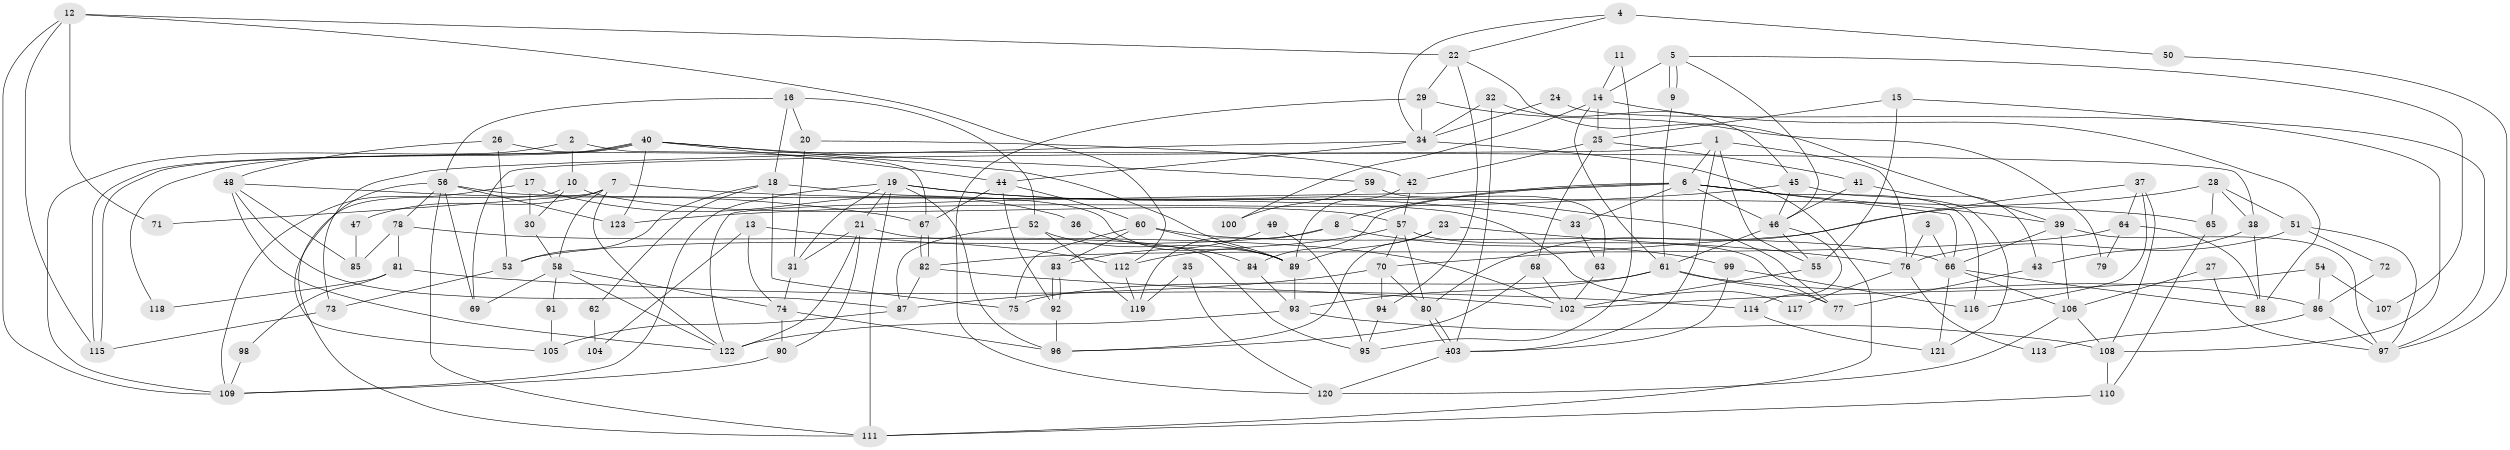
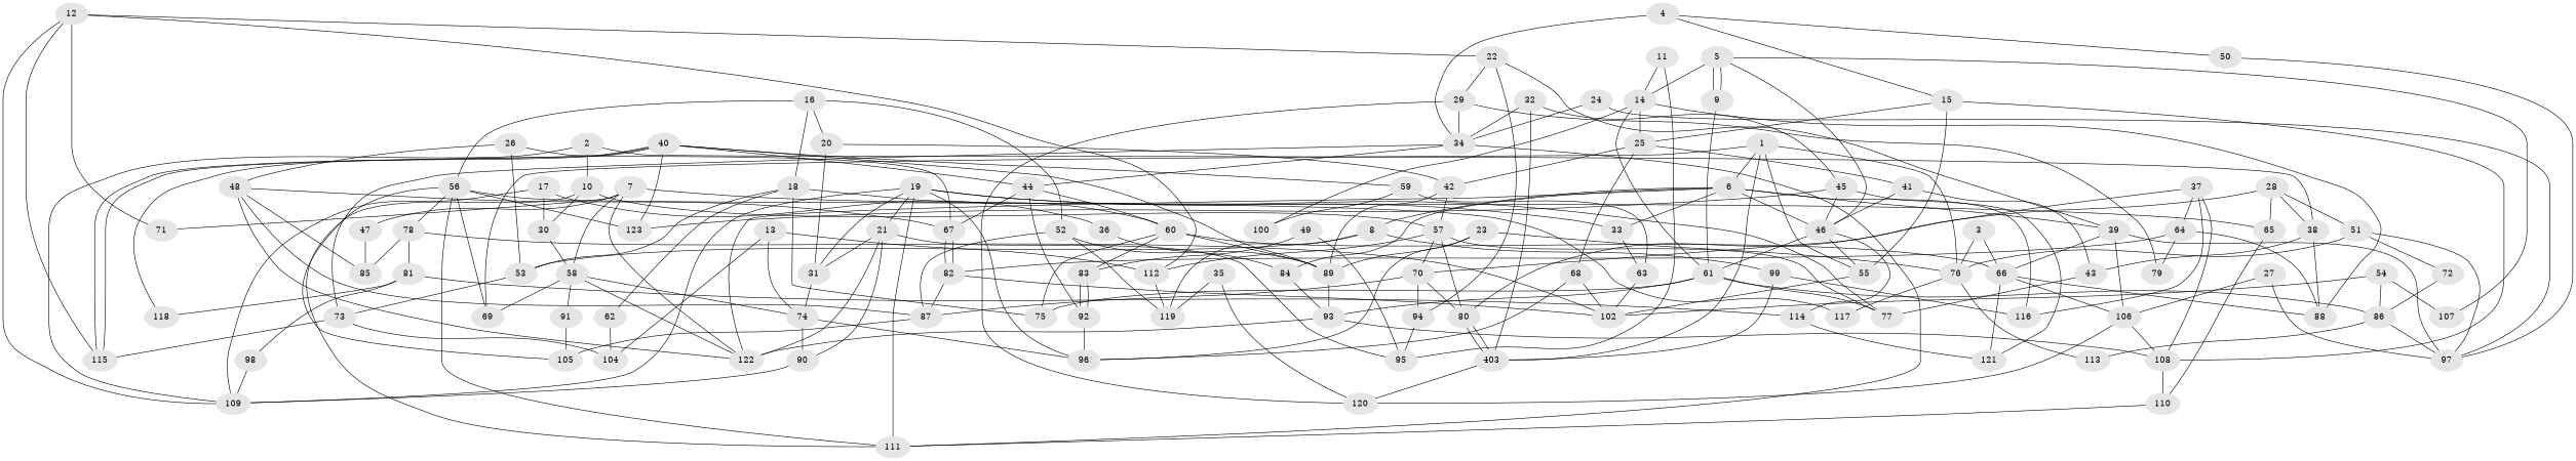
  graph {
    node [color=gray90 style=filled]
    1
    6
    55
    69
    76
    n6 [label=403]
    66
    46
    8
    33
    39
    84
    116
    122
    102
    117
    113
    120
    2
    10
    38
    109
    30
    57
    111
    88
    43
    3
    106
    121
    4
    22
    34
    50
    29
    94
    44
    73
    97
    5
    9
    14
    107
    61
    25
    100
    114
    53
    99
    119
    63
    93
    7
    47
    58
    65
    71
    85
    74
    91
    110
    75
    77
    86
    112
    70
    80
    11
    95
    12
    115
    13
    104
    96
    90
    42
    41
    68
    15
    108
    16
    18
    20
    52
    56
    60
    62
    31
    89
    87
    123
    78
    105
    17
    36
    83
    19
    21
    79
    23
    24
    26
    48
    67
    82
    27
    28
    51
    72
    32
    45
    92
    35
    37
    64
    40
    59
    118
    49
    54
    81
    98
    1 -- 6
    1 -- 55
    1 -- 69
    1 -- 76
    1 -- n6
-   6 -- 66
    6 -- 46
    6 -- 8
    6 -- 33
    6 -- 39
    6 -- 84
    6 -- 116
    6 -- 122
    55 -- 102
    76 -- 117
    76 -- 113
    n6 -- 120
    66 -- 88
    66 -- 106
    66 -- 121
    46 -- 55
    46 -- 61
    46 -- 114
    8 -- 53
    8 -- 99
    8 -- 119
    33 -- 63
    39 -- 66
    39 -- 106
    39 -- 97
    84 -- 93
    2 -- 10
    2 -- 38
    2 -- 109
    10 -- 30
    10 -- 57
    10 -- 111
    38 -- 88
    38 -- 43
    30 -- 58
    57 -- 77
    57 -- 112
    57 -- 70
    57 -- 80
    43 -- 77
    3 -- 76
    3 -- 66
    106 -- 120
    106 -- 108
-   4 -- 22
+   4 -- 15
    4 -- 34
    4 -- 50
    22 -- 39
    22 -- 29
    22 -- 94
    34 -- 111
    34 -- 44
    34 -- 73
    50 -- 97
    29 -- 120
    29 -- 34
    29 -- 79
    94 -- 95
    44 -- 60
    44 -- 67
    44 -- 92
    73 -- 115
+   73 -- 104
    5 -- 46
    5 -- 9
    5 -- 9
    5 -- 14
    5 -- 107
    9 -- 61
    14 -- 88
    14 -- 61
    14 -- 25
    14 -- 100
    61 -- 93
    61 -- 75
    61 -- 77
    61 -- 86
    25 -- 42
    25 -- 41
    25 -- 68
    114 -- 121
    53 -- 73
    99 -- n6
    99 -- 116
    63 -- 102
    93 -- 122
    93 -- 108
    7 -- 122
    7 -- 47
    7 -- 58
    7 -- 65
    7 -- 71
    47 -- 85
    58 -- 69
    58 -- 122
    58 -- 74
    58 -- 91
    65 -- 110
    74 -- 96
    74 -- 90
    91 -- 105
    110 -- 111
    86 -- 113
    86 -- 97
    112 -- 119
    70 -- 94
    70 -- 80
    70 -- 87
    80 -- n6
    80 -- n6
    11 -- 14
    11 -- 95
    12 -- 109
    12 -- 22
    12 -- 71
    12 -- 112
    12 -- 115
    13 -- 74
    13 -- 112
    13 -- 104
    90 -- 109
    42 -- 57
    42 -- 89
    41 -- 46
    41 -- 43
    68 -- 102
    68 -- 96
    15 -- 55
    15 -- 25
    15 -- 108
    108 -- 110
    16 -- 18
    16 -- 20
    16 -- 52
    16 -- 56
    18 -- 53
    18 -- 75
-   18 -- 89
+   18 -- 60
    18 -- 62
    20 -- 42
    20 -- 31
    52 -- 119
    52 -- 89
    52 -- 87
    56 -- 69
    56 -- 117
    56 -- 111
    56 -- 123
    56 -- 78
    56 -- 105
    60 -- 66
    60 -- 75
    60 -- 89
    60 -- 83
    62 -- 104
    31 -- 74
    89 -- 93
    87 -- 105
    78 -- 102
    78 -- 85
    78 -- 81
    17 -- 109
    17 -- 30
    17 -- 36
    36 -- 84
    83 -- 92
    83 -- 92
    19 -- 33
    19 -- 109
    19 -- 111
    19 -- 77
    19 -- 96
    19 -- 31
    19 -- 21
    21 -- 122
    21 -- 95
    21 -- 90
    21 -- 31
    23 -- 76
    23 -- 96
    23 -- 89
    24 -- 34
    24 -- 97
    26 -- 53
    26 -- 48
    26 -- 67
    48 -- 122
    48 -- 85
    48 -- 87
    48 -- 67
    67 -- 82
    67 -- 82
    82 -- 102
    82 -- 87
    27 -- 106
    27 -- 97
    28 -- 38
    28 -- 65
    28 -- 70
    28 -- 51
    51 -- 76
    51 -- 97
    51 -- 72
    72 -- 86
    32 -- n6
    32 -- 34
    32 -- 45
    45 -- 46
    45 -- 121
    45 -- 123
    92 -- 96
    35 -- 120
    35 -- 119
    37 -- 116
    37 -- 80
    37 -- 108
    37 -- 64
    64 -- 88
    64 -- 79
    64 -- 82
    40 -- 44
    40 -- 115
    40 -- 115
    40 -- 89
    40 -- 123
    40 -- 59
    40 -- 118
    59 -- 100
    59 -- 63
    49 -- 95
    49 -- 83
    54 -- 102
    54 -- 107
    54 -- 86
    81 -- 114
    81 -- 118
    81 -- 98
    98 -- 109
  }
